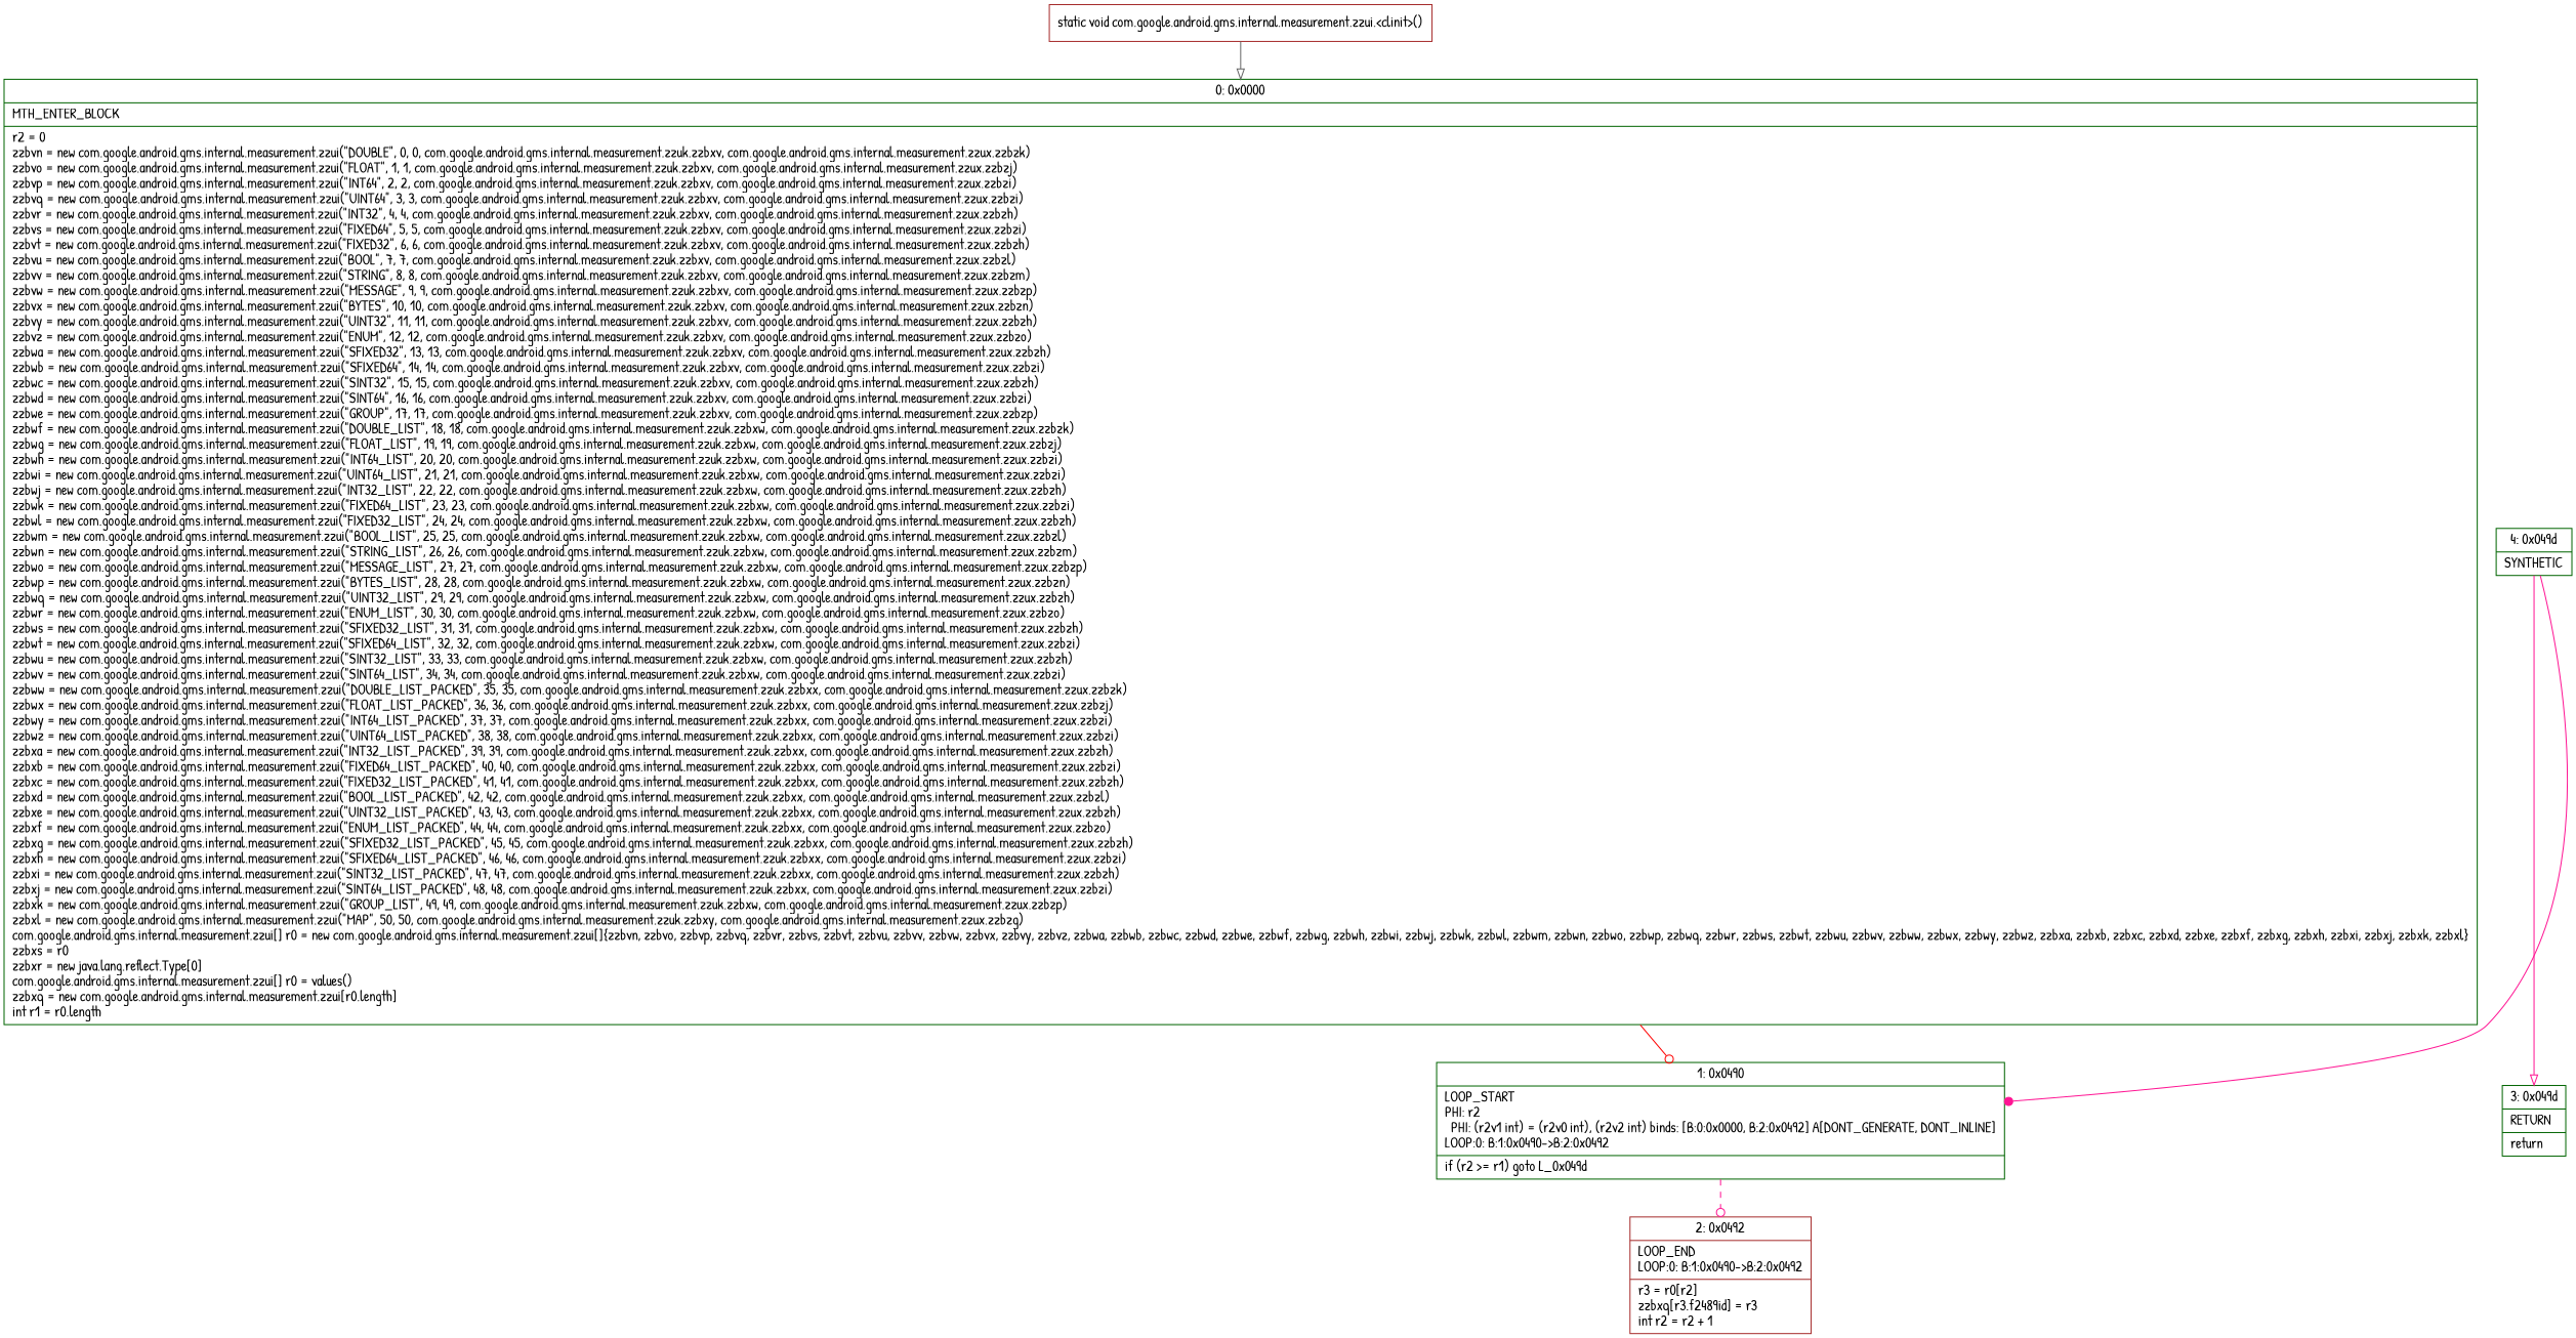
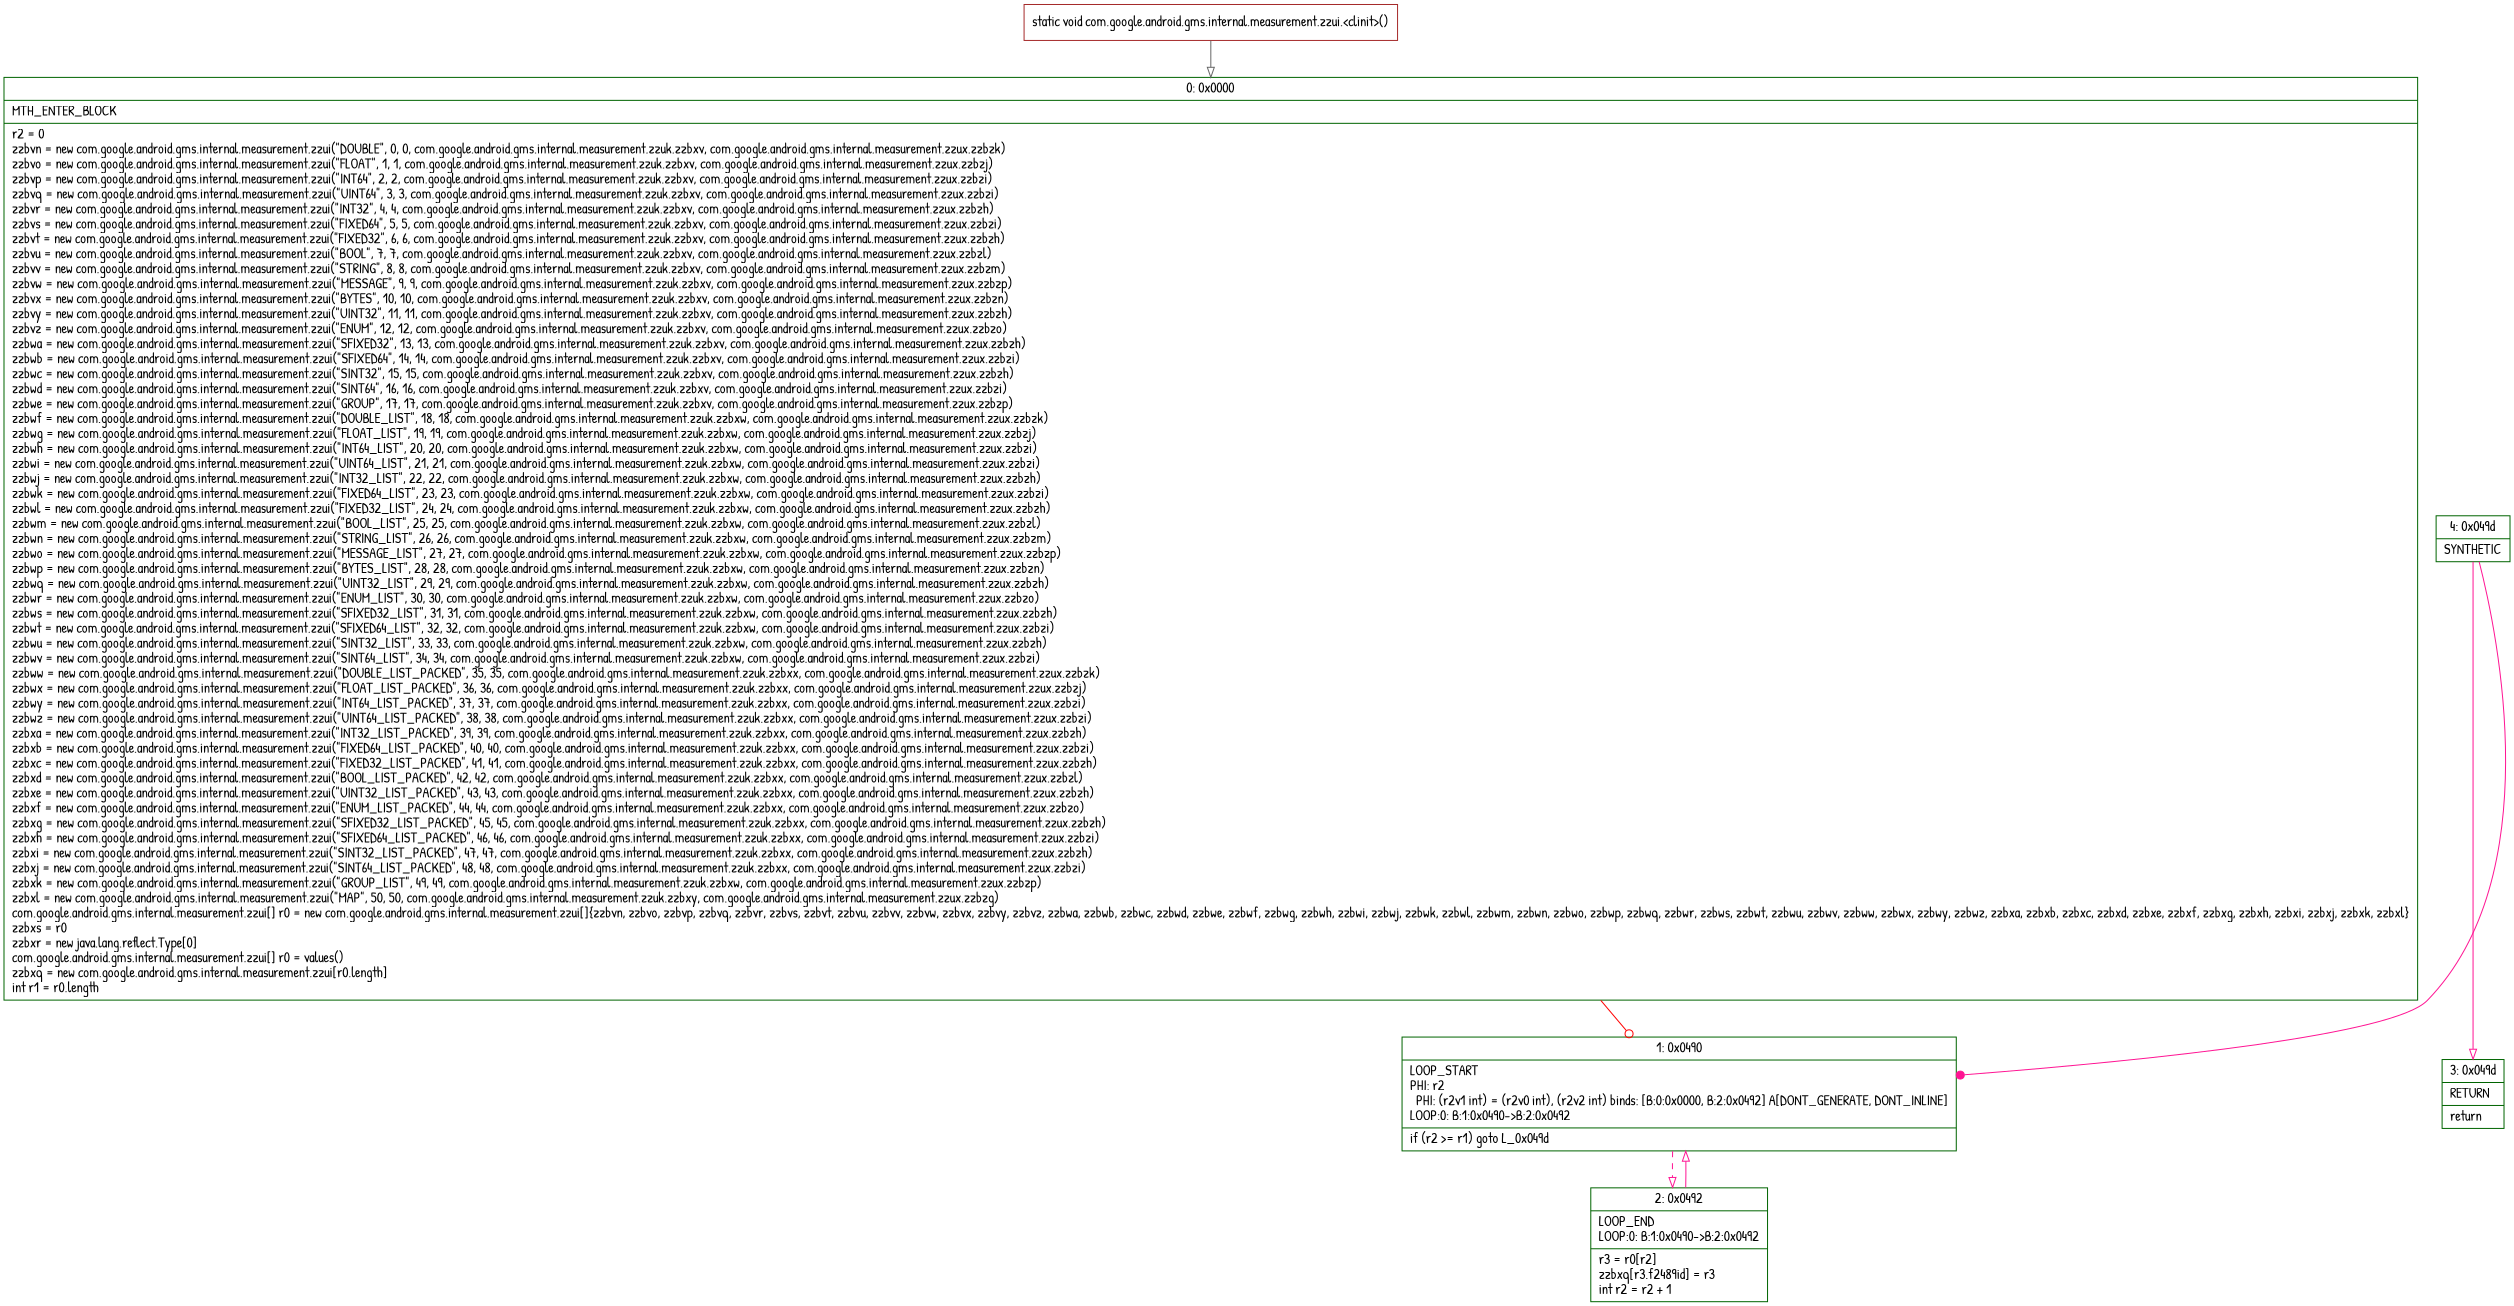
  digraph {
    fontname="Patrick Hand"
    node [color=darkgreen fontname="Patrick Hand" shape=record]
    edge [arrowhead=onormal color=deeppink fontname="Patrick Hand"]
    n1 [label="{0\:\ 0x0000|MTH_ENTER_BLOCK\l|r2 = 0\lzzbvn = new com.google.android.gms.internal.measurement.zzui(\"DOUBLE\", 0, 0, com.google.android.gms.internal.measurement.zzuk.zzbxv, com.google.android.gms.internal.measurement.zzux.zzbzk)\lzzbvo = new com.google.android.gms.internal.measurement.zzui(\"FLOAT\", 1, 1, com.google.android.gms.internal.measurement.zzuk.zzbxv, com.google.android.gms.internal.measurement.zzux.zzbzj)\lzzbvp = new com.google.android.gms.internal.measurement.zzui(\"INT64\", 2, 2, com.google.android.gms.internal.measurement.zzuk.zzbxv, com.google.android.gms.internal.measurement.zzux.zzbzi)\lzzbvq = new com.google.android.gms.internal.measurement.zzui(\"UINT64\", 3, 3, com.google.android.gms.internal.measurement.zzuk.zzbxv, com.google.android.gms.internal.measurement.zzux.zzbzi)\lzzbvr = new com.google.android.gms.internal.measurement.zzui(\"INT32\", 4, 4, com.google.android.gms.internal.measurement.zzuk.zzbxv, com.google.android.gms.internal.measurement.zzux.zzbzh)\lzzbvs = new com.google.android.gms.internal.measurement.zzui(\"FIXED64\", 5, 5, com.google.android.gms.internal.measurement.zzuk.zzbxv, com.google.android.gms.internal.measurement.zzux.zzbzi)\lzzbvt = new com.google.android.gms.internal.measurement.zzui(\"FIXED32\", 6, 6, com.google.android.gms.internal.measurement.zzuk.zzbxv, com.google.android.gms.internal.measurement.zzux.zzbzh)\lzzbvu = new com.google.android.gms.internal.measurement.zzui(\"BOOL\", 7, 7, com.google.android.gms.internal.measurement.zzuk.zzbxv, com.google.android.gms.internal.measurement.zzux.zzbzl)\lzzbvv = new com.google.android.gms.internal.measurement.zzui(\"STRING\", 8, 8, com.google.android.gms.internal.measurement.zzuk.zzbxv, com.google.android.gms.internal.measurement.zzux.zzbzm)\lzzbvw = new com.google.android.gms.internal.measurement.zzui(\"MESSAGE\", 9, 9, com.google.android.gms.internal.measurement.zzuk.zzbxv, com.google.android.gms.internal.measurement.zzux.zzbzp)\lzzbvx = new com.google.android.gms.internal.measurement.zzui(\"BYTES\", 10, 10, com.google.android.gms.internal.measurement.zzuk.zzbxv, com.google.android.gms.internal.measurement.zzux.zzbzn)\lzzbvy = new com.google.android.gms.internal.measurement.zzui(\"UINT32\", 11, 11, com.google.android.gms.internal.measurement.zzuk.zzbxv, com.google.android.gms.internal.measurement.zzux.zzbzh)\lzzbvz = new com.google.android.gms.internal.measurement.zzui(\"ENUM\", 12, 12, com.google.android.gms.internal.measurement.zzuk.zzbxv, com.google.android.gms.internal.measurement.zzux.zzbzo)\lzzbwa = new com.google.android.gms.internal.measurement.zzui(\"SFIXED32\", 13, 13, com.google.android.gms.internal.measurement.zzuk.zzbxv, com.google.android.gms.internal.measurement.zzux.zzbzh)\lzzbwb = new com.google.android.gms.internal.measurement.zzui(\"SFIXED64\", 14, 14, com.google.android.gms.internal.measurement.zzuk.zzbxv, com.google.android.gms.internal.measurement.zzux.zzbzi)\lzzbwc = new com.google.android.gms.internal.measurement.zzui(\"SINT32\", 15, 15, com.google.android.gms.internal.measurement.zzuk.zzbxv, com.google.android.gms.internal.measurement.zzux.zzbzh)\lzzbwd = new com.google.android.gms.internal.measurement.zzui(\"SINT64\", 16, 16, com.google.android.gms.internal.measurement.zzuk.zzbxv, com.google.android.gms.internal.measurement.zzux.zzbzi)\lzzbwe = new com.google.android.gms.internal.measurement.zzui(\"GROUP\", 17, 17, com.google.android.gms.internal.measurement.zzuk.zzbxv, com.google.android.gms.internal.measurement.zzux.zzbzp)\lzzbwf = new com.google.android.gms.internal.measurement.zzui(\"DOUBLE_LIST\", 18, 18, com.google.android.gms.internal.measurement.zzuk.zzbxw, com.google.android.gms.internal.measurement.zzux.zzbzk)\lzzbwg = new com.google.android.gms.internal.measurement.zzui(\"FLOAT_LIST\", 19, 19, com.google.android.gms.internal.measurement.zzuk.zzbxw, com.google.android.gms.internal.measurement.zzux.zzbzj)\lzzbwh = new com.google.android.gms.internal.measurement.zzui(\"INT64_LIST\", 20, 20, com.google.android.gms.internal.measurement.zzuk.zzbxw, com.google.android.gms.internal.measurement.zzux.zzbzi)\lzzbwi = new com.google.android.gms.internal.measurement.zzui(\"UINT64_LIST\", 21, 21, com.google.android.gms.internal.measurement.zzuk.zzbxw, com.google.android.gms.internal.measurement.zzux.zzbzi)\lzzbwj = new com.google.android.gms.internal.measurement.zzui(\"INT32_LIST\", 22, 22, com.google.android.gms.internal.measurement.zzuk.zzbxw, com.google.android.gms.internal.measurement.zzux.zzbzh)\lzzbwk = new com.google.android.gms.internal.measurement.zzui(\"FIXED64_LIST\", 23, 23, com.google.android.gms.internal.measurement.zzuk.zzbxw, com.google.android.gms.internal.measurement.zzux.zzbzi)\lzzbwl = new com.google.android.gms.internal.measurement.zzui(\"FIXED32_LIST\", 24, 24, com.google.android.gms.internal.measurement.zzuk.zzbxw, com.google.android.gms.internal.measurement.zzux.zzbzh)\lzzbwm = new com.google.android.gms.internal.measurement.zzui(\"BOOL_LIST\", 25, 25, com.google.android.gms.internal.measurement.zzuk.zzbxw, com.google.android.gms.internal.measurement.zzux.zzbzl)\lzzbwn = new com.google.android.gms.internal.measurement.zzui(\"STRING_LIST\", 26, 26, com.google.android.gms.internal.measurement.zzuk.zzbxw, com.google.android.gms.internal.measurement.zzux.zzbzm)\lzzbwo = new com.google.android.gms.internal.measurement.zzui(\"MESSAGE_LIST\", 27, 27, com.google.android.gms.internal.measurement.zzuk.zzbxw, com.google.android.gms.internal.measurement.zzux.zzbzp)\lzzbwp = new com.google.android.gms.internal.measurement.zzui(\"BYTES_LIST\", 28, 28, com.google.android.gms.internal.measurement.zzuk.zzbxw, com.google.android.gms.internal.measurement.zzux.zzbzn)\lzzbwq = new com.google.android.gms.internal.measurement.zzui(\"UINT32_LIST\", 29, 29, com.google.android.gms.internal.measurement.zzuk.zzbxw, com.google.android.gms.internal.measurement.zzux.zzbzh)\lzzbwr = new com.google.android.gms.internal.measurement.zzui(\"ENUM_LIST\", 30, 30, com.google.android.gms.internal.measurement.zzuk.zzbxw, com.google.android.gms.internal.measurement.zzux.zzbzo)\lzzbws = new com.google.android.gms.internal.measurement.zzui(\"SFIXED32_LIST\", 31, 31, com.google.android.gms.internal.measurement.zzuk.zzbxw, com.google.android.gms.internal.measurement.zzux.zzbzh)\lzzbwt = new com.google.android.gms.internal.measurement.zzui(\"SFIXED64_LIST\", 32, 32, com.google.android.gms.internal.measurement.zzuk.zzbxw, com.google.android.gms.internal.measurement.zzux.zzbzi)\lzzbwu = new com.google.android.gms.internal.measurement.zzui(\"SINT32_LIST\", 33, 33, com.google.android.gms.internal.measurement.zzuk.zzbxw, com.google.android.gms.internal.measurement.zzux.zzbzh)\lzzbwv = new com.google.android.gms.internal.measurement.zzui(\"SINT64_LIST\", 34, 34, com.google.android.gms.internal.measurement.zzuk.zzbxw, com.google.android.gms.internal.measurement.zzux.zzbzi)\lzzbww = new com.google.android.gms.internal.measurement.zzui(\"DOUBLE_LIST_PACKED\", 35, 35, com.google.android.gms.internal.measurement.zzuk.zzbxx, com.google.android.gms.internal.measurement.zzux.zzbzk)\lzzbwx = new com.google.android.gms.internal.measurement.zzui(\"FLOAT_LIST_PACKED\", 36, 36, com.google.android.gms.internal.measurement.zzuk.zzbxx, com.google.android.gms.internal.measurement.zzux.zzbzj)\lzzbwy = new com.google.android.gms.internal.measurement.zzui(\"INT64_LIST_PACKED\", 37, 37, com.google.android.gms.internal.measurement.zzuk.zzbxx, com.google.android.gms.internal.measurement.zzux.zzbzi)\lzzbwz = new com.google.android.gms.internal.measurement.zzui(\"UINT64_LIST_PACKED\", 38, 38, com.google.android.gms.internal.measurement.zzuk.zzbxx, com.google.android.gms.internal.measurement.zzux.zzbzi)\lzzbxa = new com.google.android.gms.internal.measurement.zzui(\"INT32_LIST_PACKED\", 39, 39, com.google.android.gms.internal.measurement.zzuk.zzbxx, com.google.android.gms.internal.measurement.zzux.zzbzh)\lzzbxb = new com.google.android.gms.internal.measurement.zzui(\"FIXED64_LIST_PACKED\", 40, 40, com.google.android.gms.internal.measurement.zzuk.zzbxx, com.google.android.gms.internal.measurement.zzux.zzbzi)\lzzbxc = new com.google.android.gms.internal.measurement.zzui(\"FIXED32_LIST_PACKED\", 41, 41, com.google.android.gms.internal.measurement.zzuk.zzbxx, com.google.android.gms.internal.measurement.zzux.zzbzh)\lzzbxd = new com.google.android.gms.internal.measurement.zzui(\"BOOL_LIST_PACKED\", 42, 42, com.google.android.gms.internal.measurement.zzuk.zzbxx, com.google.android.gms.internal.measurement.zzux.zzbzl)\lzzbxe = new com.google.android.gms.internal.measurement.zzui(\"UINT32_LIST_PACKED\", 43, 43, com.google.android.gms.internal.measurement.zzuk.zzbxx, com.google.android.gms.internal.measurement.zzux.zzbzh)\lzzbxf = new com.google.android.gms.internal.measurement.zzui(\"ENUM_LIST_PACKED\", 44, 44, com.google.android.gms.internal.measurement.zzuk.zzbxx, com.google.android.gms.internal.measurement.zzux.zzbzo)\lzzbxg = new com.google.android.gms.internal.measurement.zzui(\"SFIXED32_LIST_PACKED\", 45, 45, com.google.android.gms.internal.measurement.zzuk.zzbxx, com.google.android.gms.internal.measurement.zzux.zzbzh)\lzzbxh = new com.google.android.gms.internal.measurement.zzui(\"SFIXED64_LIST_PACKED\", 46, 46, com.google.android.gms.internal.measurement.zzuk.zzbxx, com.google.android.gms.internal.measurement.zzux.zzbzi)\lzzbxi = new com.google.android.gms.internal.measurement.zzui(\"SINT32_LIST_PACKED\", 47, 47, com.google.android.gms.internal.measurement.zzuk.zzbxx, com.google.android.gms.internal.measurement.zzux.zzbzh)\lzzbxj = new com.google.android.gms.internal.measurement.zzui(\"SINT64_LIST_PACKED\", 48, 48, com.google.android.gms.internal.measurement.zzuk.zzbxx, com.google.android.gms.internal.measurement.zzux.zzbzi)\lzzbxk = new com.google.android.gms.internal.measurement.zzui(\"GROUP_LIST\", 49, 49, com.google.android.gms.internal.measurement.zzuk.zzbxw, com.google.android.gms.internal.measurement.zzux.zzbzp)\lzzbxl = new com.google.android.gms.internal.measurement.zzui(\"MAP\", 50, 50, com.google.android.gms.internal.measurement.zzuk.zzbxy, com.google.android.gms.internal.measurement.zzux.zzbzg)\lcom.google.android.gms.internal.measurement.zzui[] r0 = new com.google.android.gms.internal.measurement.zzui[]\{zzbvn, zzbvo, zzbvp, zzbvq, zzbvr, zzbvs, zzbvt, zzbvu, zzbvv, zzbvw, zzbvx, zzbvy, zzbvz, zzbwa, zzbwb, zzbwc, zzbwd, zzbwe, zzbwf, zzbwg, zzbwh, zzbwi, zzbwj, zzbwk, zzbwl, zzbwm, zzbwn, zzbwo, zzbwp, zzbwq, zzbwr, zzbws, zzbwt, zzbwu, zzbwv, zzbww, zzbwx, zzbwy, zzbwz, zzbxa, zzbxb, zzbxc, zzbxd, zzbxe, zzbxf, zzbxg, zzbxh, zzbxi, zzbxj, zzbxk, zzbxl\}\lzzbxs = r0\lzzbxr = new java.lang.reflect.Type[0]\lcom.google.android.gms.internal.measurement.zzui[] r0 = values()\lzzbxq = new com.google.android.gms.internal.measurement.zzui[r0.length]\lint r1 = r0.length\l}"]
    n2 [label="{1\:\ 0x0490|LOOP_START\lPHI: r2 \l  PHI: (r2v1 int) = (r2v0 int), (r2v2 int) binds: [B:0:0x0000, B:2:0x0492] A[DONT_GENERATE, DONT_INLINE]\lLOOP:0: B:1:0x0490\-\>B:2:0x0492\l|if (r2 \>= r1) goto L_0x049d\l}"]
-   n3 [color=brown label="{2\:\ 0x0492|LOOP_END\lLOOP:0: B:1:0x0490\-\>B:2:0x0492\l|r3 = r0[r2]\lzzbxq[r3.f2489id] = r3\lint r2 = r2 + 1\l}"]
+   n3 [label="{2\:\ 0x0492|LOOP_END\lLOOP:0: B:1:0x0490\-\>B:2:0x0492\l|r3 = r0[r2]\lzzbxq[r3.f2489id] = r3\lint r2 = r2 + 1\l}"]
    n4 [label="{4\:\ 0x049d|SYNTHETIC\l}"]
    n5 [label="{3\:\ 0x049d|RETURN\l|return\l}"]
    n6 [color=brown label="{static void com.google.android.gms.internal.measurement.zzui.\<clinit\>() }"]
    n1 -> n2 [arrowhead=odot color=red]
-   n2 -> n3 [arrowhead=odot style=dashed]
+   n2 -> n3 [style=dashed]
+   n3 -> n2
    n4 -> n2 [arrowhead=dot]
    n4 -> n5
    n6 -> n1 [color=gray40]
  }
